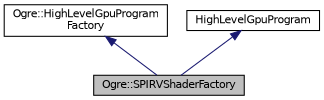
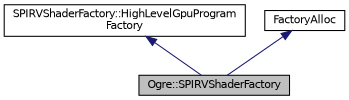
  digraph {
    node [color=black fontname=Helvetica fontsize=10 shape=record]
    edge [color=midnightblue dir=back fontname=Helvetica fontsize=10 labelfontname=Helvetica labelfontsize=10 style=solid]
    n1 [fillcolor=grey75 fontcolor=black height=0.2 label="Ogre::SPIRVShaderFactory" style=filled width=0.4]
-   n2 [height=0.2 label="Ogre::HighLevelGpuProgram\lFactory" width=0.4]
-   n3 [height=0.2 label=HighLevelGpuProgram width=0.4]
+   n2 [height=0.2 label="SPIRVShaderFactory::HighLevelGpuProgram\lFactory" width=0.4]
+   n3 [height=0.2 label=FactoryAlloc width=0.4]
    n2 -> n1
    n3 -> n1
  }
